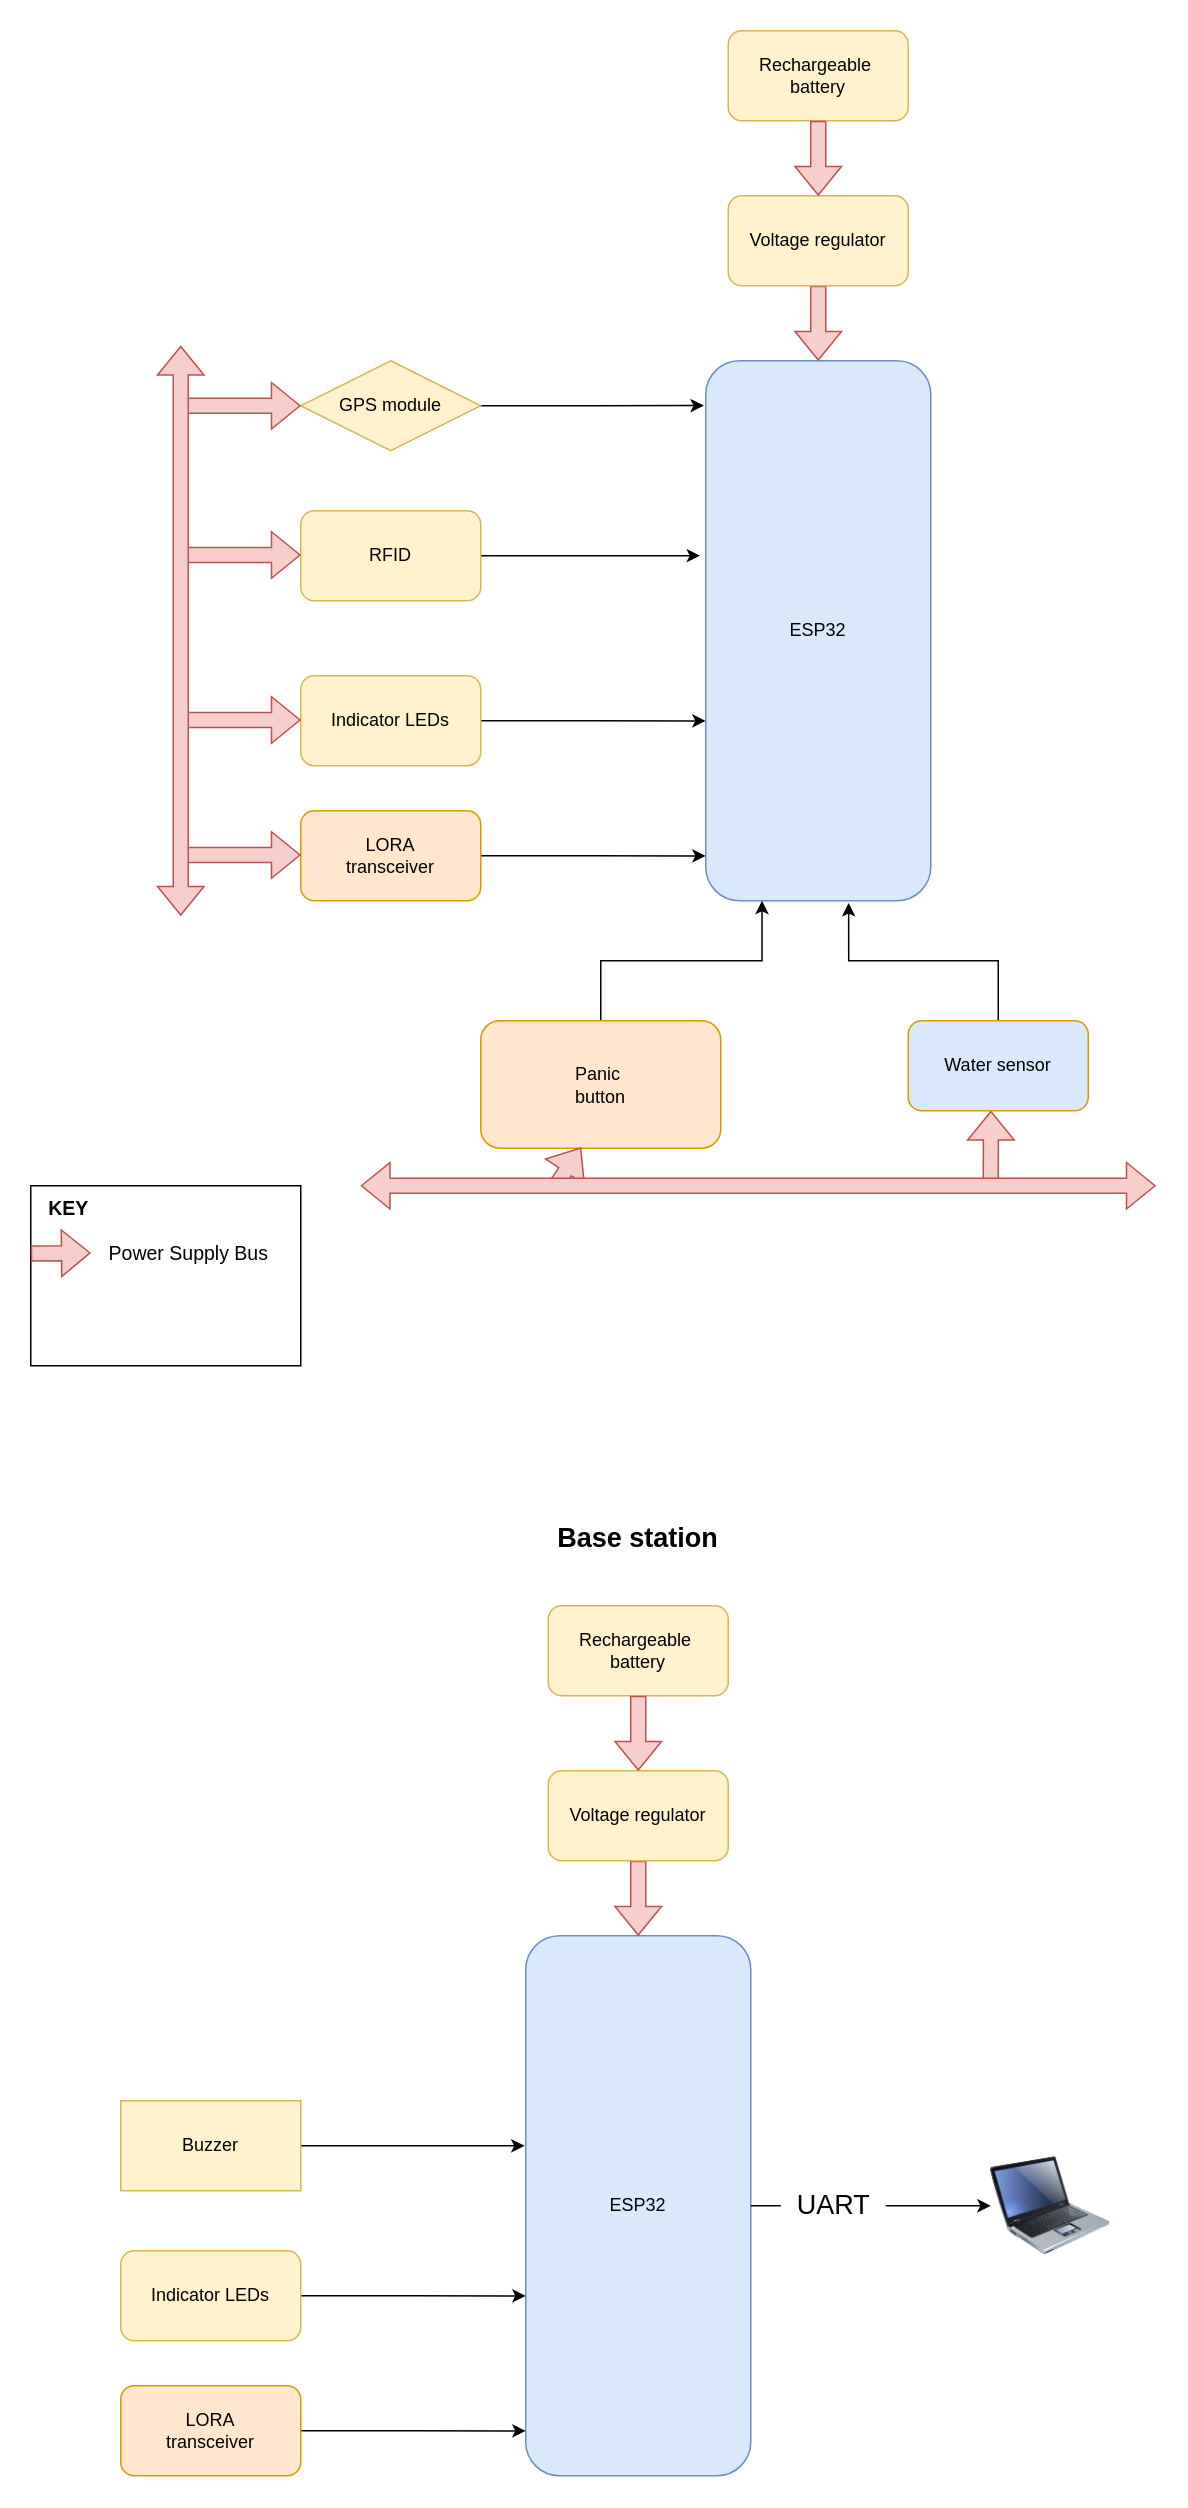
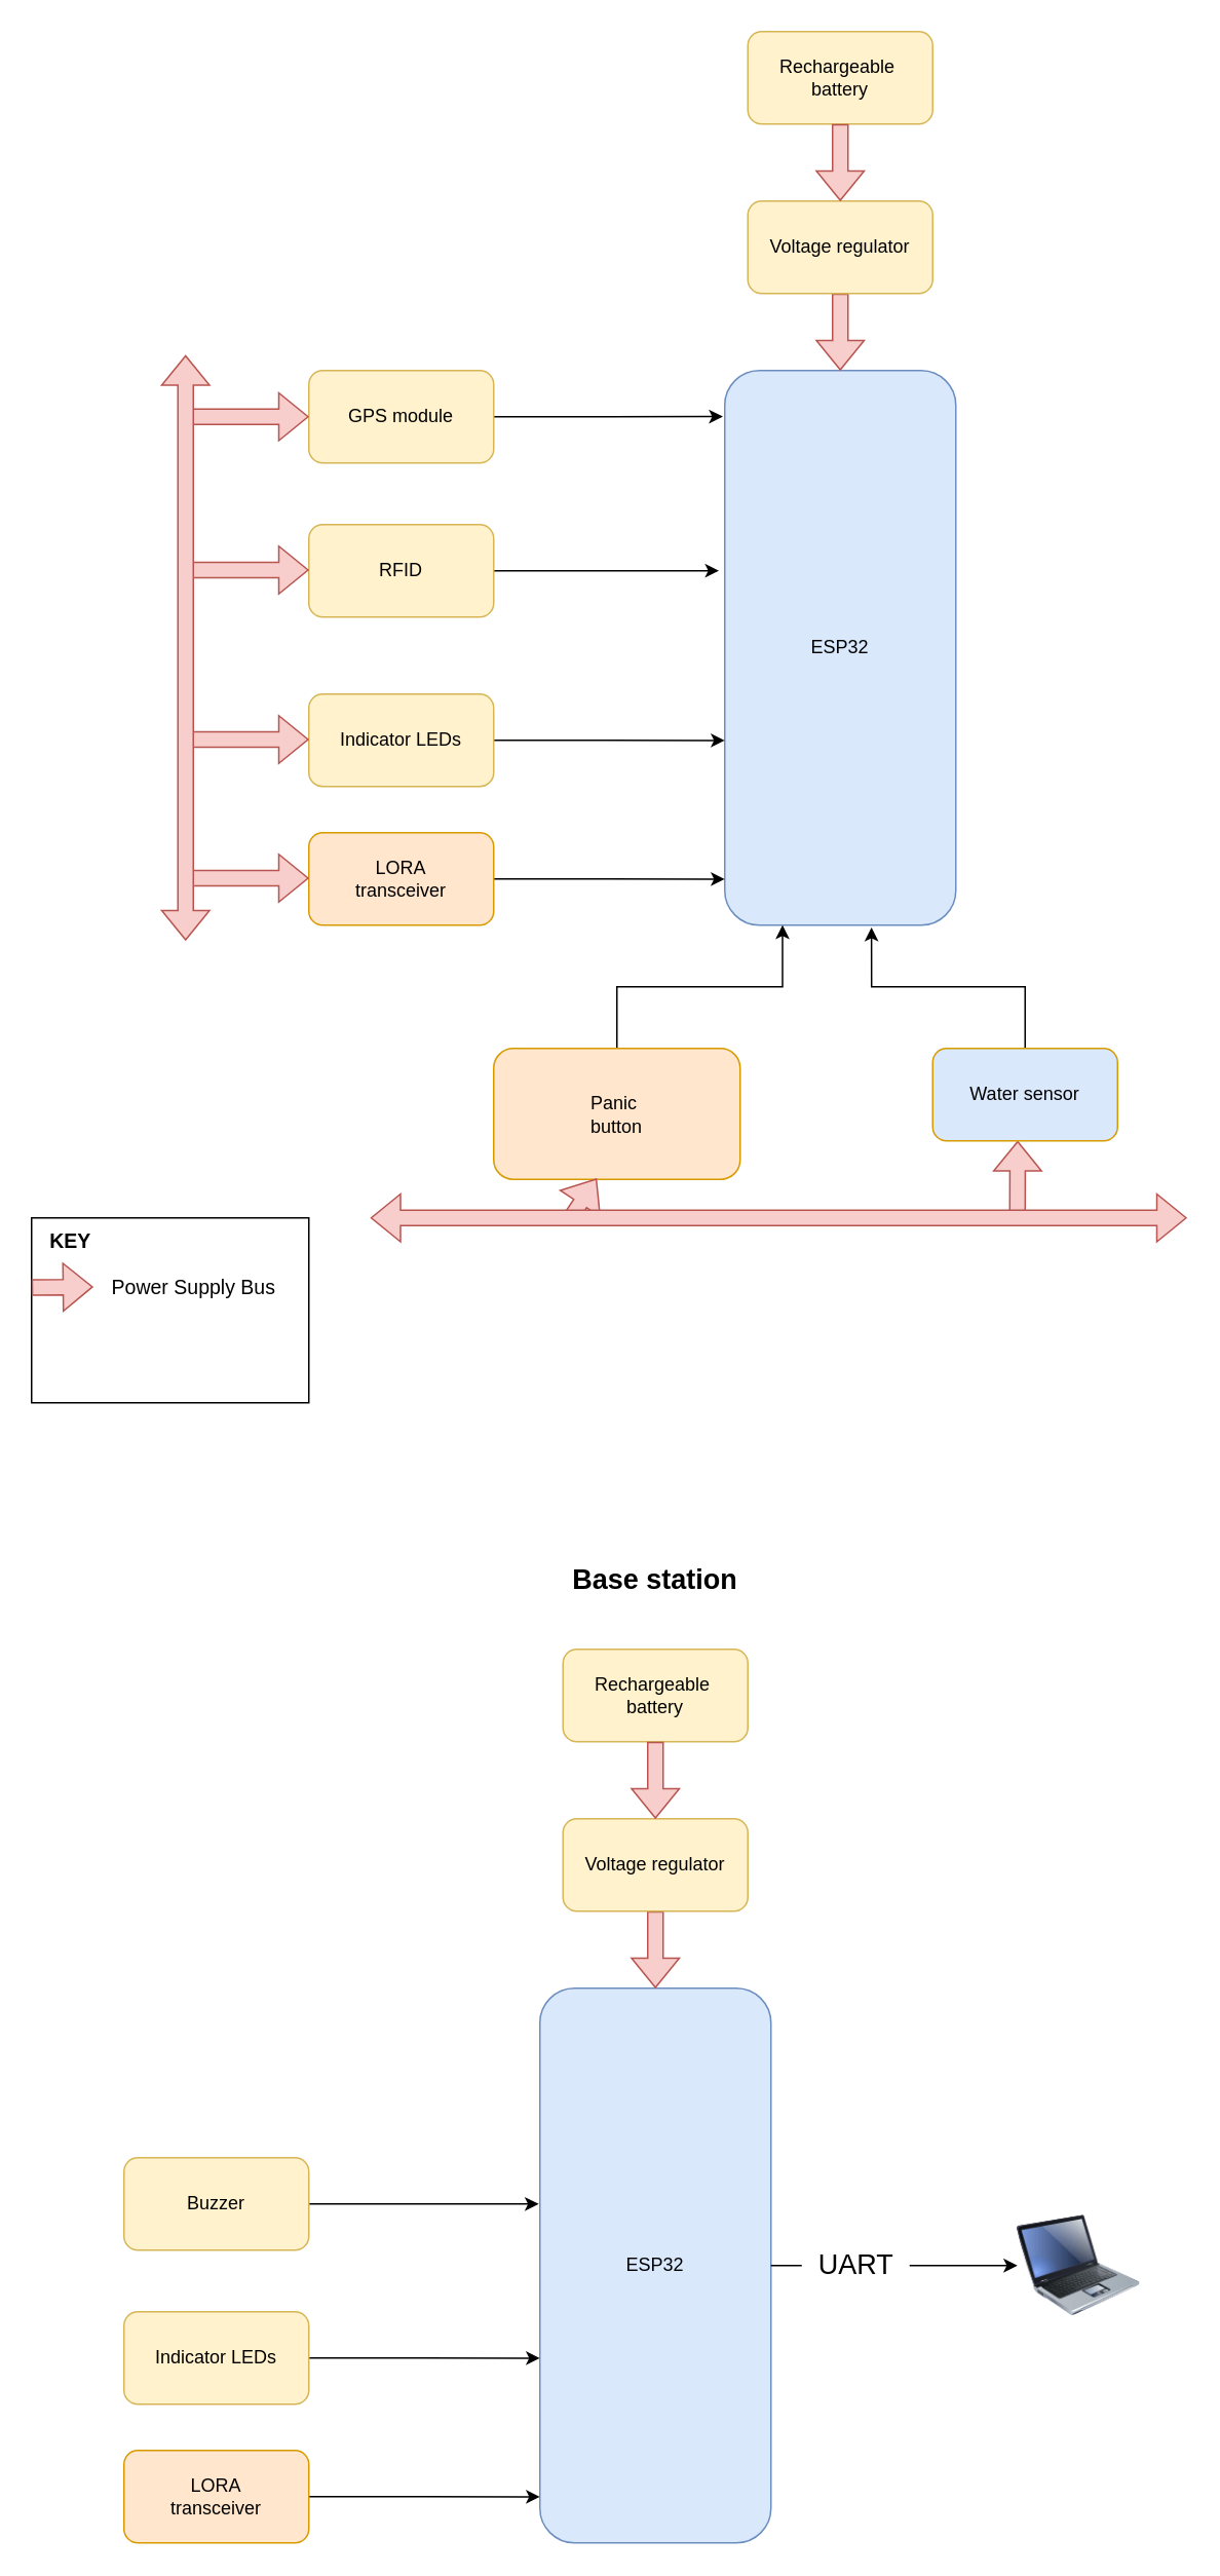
  <mxCell id="0" />
  <mxCell id="1" parent="0" />
  <mxCell id="2" value="" style="rounded=0;whiteSpace=wrap;html=1;glass=0;sketch=0;fontSize=13;" vertex="1" parent="1"><mxGeometry x="20" y="790" width="180" height="120" as="geometry" /></mxCell>
  <mxCell id="3" value="" style="shape=flexArrow;endArrow=classic;html=1;rounded=0;fillColor=#f8cecc;strokeColor=#b85450;entryX=0.418;entryY=0.993;entryDx=0;entryDy=0;entryPerimeter=0;" edge="1" parent="1"><mxGeometry width="50" height="50" relative="1" as="geometry"><mxPoint x="660" y="790.42" as="sourcePoint" /><mxPoint x="660.16" y="740" as="targetPoint" /></mxGeometry></mxCell>
  <mxCell id="4" value="ESP32" style="rounded=1;whiteSpace=wrap;html=1;fillColor=#dae8fc;strokeColor=#6c8ebf;" vertex="1" parent="1"><mxGeometry x="470" y="240" width="150" height="360" as="geometry" /></mxCell>
  <mxCell id="5" style="edgeStyle=orthogonalEdgeStyle;rounded=0;orthogonalLoop=1;jettySize=auto;html=1;entryX=-0.008;entryY=0.083;entryDx=0;entryDy=0;entryPerimeter=0;" edge="1" parent="1" source="6" target="4"><mxGeometry relative="1" as="geometry" /></mxCell>
- <mxCell id="6" value="GPS module" style="rhombus;whiteSpace=wrap;html=1;fillColor=#fff2cc;strokeColor=#d6b656;" vertex="1" parent="1"><mxGeometry x="200" y="240" width="120" height="60" as="geometry" /></mxCell>
+ <mxCell id="6" value="GPS module" style="rounded=1;whiteSpace=wrap;html=1;fillColor=#fff2cc;strokeColor=#d6b656;" vertex="1" parent="1"><mxGeometry x="200" y="240" width="120" height="60" as="geometry" /></mxCell>
  <mxCell id="7" style="edgeStyle=orthogonalEdgeStyle;rounded=0;orthogonalLoop=1;jettySize=auto;html=1;entryX=-0.025;entryY=0.361;entryDx=0;entryDy=0;entryPerimeter=0;" edge="1" parent="1" source="8" target="4"><mxGeometry relative="1" as="geometry" /></mxCell>
  <mxCell id="8" value="RFID" style="rounded=1;whiteSpace=wrap;html=1;fillColor=#fff2cc;strokeColor=#d6b656;" vertex="1" parent="1"><mxGeometry x="200" y="340" width="120" height="60" as="geometry" /></mxCell>
  <mxCell id="9" style="edgeStyle=orthogonalEdgeStyle;rounded=0;orthogonalLoop=1;jettySize=auto;html=1;entryX=0;entryY=0.667;entryDx=0;entryDy=0;entryPerimeter=0;" edge="1" parent="1" source="10" target="4"><mxGeometry relative="1" as="geometry" /></mxCell>
  <mxCell id="10" value="Indicator LEDs" style="rounded=1;whiteSpace=wrap;html=1;fillColor=#fff2cc;strokeColor=#d6b656;" vertex="1" parent="1"><mxGeometry x="200" y="450" width="120" height="60" as="geometry" /></mxCell>
  <mxCell id="11" style="edgeStyle=orthogonalEdgeStyle;rounded=0;orthogonalLoop=1;jettySize=auto;html=1;entryX=0;entryY=0.917;entryDx=0;entryDy=0;entryPerimeter=0;" edge="1" parent="1" source="12" target="4"><mxGeometry relative="1" as="geometry" /></mxCell>
  <mxCell id="12" value="LORA &lt;br&gt;transceiver" style="rounded=1;whiteSpace=wrap;html=1;fillColor=#ffe6cc;strokeColor=#d79b00;" vertex="1" parent="1"><mxGeometry x="200" y="540" width="120" height="60" as="geometry" /></mxCell>
  <mxCell id="13" value="Rechargeable&amp;nbsp;&lt;br&gt;battery" style="rounded=1;whiteSpace=wrap;html=1;fillColor=#fff2cc;strokeColor=#d6b656;" vertex="1" parent="1"><mxGeometry x="485" y="20" width="120" height="60" as="geometry" /></mxCell>
  <mxCell id="14" style="edgeStyle=orthogonalEdgeStyle;rounded=0;orthogonalLoop=1;jettySize=auto;html=1;entryX=0.5;entryY=0;entryDx=0;entryDy=0;shape=flexArrow;fillColor=#f8cecc;strokeColor=#b85450;" edge="1" parent="1" source="15" target="4"><mxGeometry relative="1" as="geometry" /></mxCell>
  <mxCell id="15" value="Voltage regulator" style="rounded=1;whiteSpace=wrap;html=1;fillColor=#fff2cc;strokeColor=#d6b656;" vertex="1" parent="1"><mxGeometry x="485" y="130" width="120" height="60" as="geometry" /></mxCell>
  <mxCell id="16" value="" style="shape=flexArrow;endArrow=classic;html=1;rounded=0;exitX=0.5;exitY=1;exitDx=0;exitDy=0;fillColor=#f8cecc;strokeColor=#b85450;" edge="1" parent="1" source="13" target="15"><mxGeometry width="50" height="50" relative="1" as="geometry"><mxPoint x="480" y="360" as="sourcePoint" /><mxPoint x="530" y="310" as="targetPoint" /></mxGeometry></mxCell>
  <mxCell id="17" value="" style="shape=flexArrow;endArrow=classic;html=1;rounded=0;fillColor=#f8cecc;strokeColor=#b85450;entryX=0;entryY=0.5;entryDx=0;entryDy=0;" edge="1" parent="1" target="6"><mxGeometry width="50" height="50" relative="1" as="geometry"><mxPoint x="120" y="270" as="sourcePoint" /><mxPoint x="260.5" y="240" as="targetPoint" /></mxGeometry></mxCell>
  <mxCell id="18" value="" style="shape=flexArrow;endArrow=classic;html=1;rounded=0;fillColor=#f8cecc;strokeColor=#b85450;entryX=0;entryY=0.5;entryDx=0;entryDy=0;" edge="1" parent="1"><mxGeometry width="50" height="50" relative="1" as="geometry"><mxPoint x="120" y="369.5" as="sourcePoint" /><mxPoint x="200" y="369.5" as="targetPoint" /></mxGeometry></mxCell>
  <mxCell id="19" value="" style="shape=flexArrow;endArrow=classic;html=1;rounded=0;fillColor=#f8cecc;strokeColor=#b85450;entryX=0;entryY=0.5;entryDx=0;entryDy=0;" edge="1" parent="1"><mxGeometry width="50" height="50" relative="1" as="geometry"><mxPoint x="120" y="479.5" as="sourcePoint" /><mxPoint x="200" y="479.5" as="targetPoint" /></mxGeometry></mxCell>
  <mxCell id="20" value="" style="shape=flexArrow;endArrow=classic;html=1;rounded=0;fillColor=#f8cecc;strokeColor=#b85450;entryX=0;entryY=0.5;entryDx=0;entryDy=0;" edge="1" parent="1"><mxGeometry width="50" height="50" relative="1" as="geometry"><mxPoint x="120" y="569.5" as="sourcePoint" /><mxPoint x="200" y="569.5" as="targetPoint" /></mxGeometry></mxCell>
  <mxCell id="21" value="" style="shape=flexArrow;endArrow=classic;startArrow=classic;html=1;rounded=0;fillColor=#f8cecc;strokeColor=#b85450;" edge="1" parent="1"><mxGeometry width="100" height="100" relative="1" as="geometry"><mxPoint x="120" y="610" as="sourcePoint" /><mxPoint x="120" y="230" as="targetPoint" /></mxGeometry></mxCell>
  <mxCell id="22" style="edgeStyle=orthogonalEdgeStyle;rounded=0;orthogonalLoop=1;jettySize=auto;html=1;entryX=0.25;entryY=1;entryDx=0;entryDy=0;" edge="1" parent="1" source="23" target="4"><mxGeometry relative="1" as="geometry" /></mxCell>
  <mxCell id="23" value="Panic&amp;nbsp;&lt;br&gt;button" style="rounded=1;whiteSpace=wrap;html=1;fillColor=#ffe6cc;strokeColor=#d79b00;" vertex="1" parent="1"><mxGeometry x="320" y="680" width="160" height="85" as="geometry" /></mxCell>
  <mxCell id="24" style="edgeStyle=orthogonalEdgeStyle;rounded=0;orthogonalLoop=1;jettySize=auto;html=1;entryX=0.635;entryY=1.004;entryDx=0;entryDy=0;entryPerimeter=0;" edge="1" parent="1" source="25" target="4"><mxGeometry relative="1" as="geometry" /></mxCell>
  <mxCell id="25" value="Water sensor" style="rounded=1;whiteSpace=wrap;html=1;fillColor=#dae8fc;strokeColor=#d79b00;" vertex="1" parent="1"><mxGeometry x="605" y="680" width="120" height="60" as="geometry" /></mxCell>
  <mxCell id="26" value="" style="shape=flexArrow;endArrow=classic;html=1;rounded=0;fillColor=#f8cecc;strokeColor=#b85450;entryX=0.418;entryY=0.993;entryDx=0;entryDy=0;entryPerimeter=0;" edge="1" parent="1" target="23"><mxGeometry width="50" height="50" relative="1" as="geometry"><mxPoint x="370" y="790" as="sourcePoint" /><mxPoint x="440" y="780" as="targetPoint" /></mxGeometry></mxCell>
  <mxCell id="27" value="" style="shape=flexArrow;endArrow=classic;startArrow=classic;html=1;rounded=0;fillColor=#f8cecc;strokeColor=#b85450;" edge="1" parent="1"><mxGeometry width="100" height="100" relative="1" as="geometry"><mxPoint x="770" y="790" as="sourcePoint" /><mxPoint x="240" y="790" as="targetPoint" /></mxGeometry></mxCell>
  <mxCell id="28" value="" style="shape=flexArrow;endArrow=classic;html=1;rounded=0;fillColor=#f8cecc;strokeColor=#b85450;" edge="1" parent="1"><mxGeometry width="50" height="50" relative="1" as="geometry"><mxPoint x="20" y="835.21" as="sourcePoint" /><mxPoint x="60" y="834.79" as="targetPoint" /></mxGeometry></mxCell>
  <mxCell id="29" value="&lt;font style=&quot;font-size: 13px;&quot;&gt;Power Supply Bus&lt;/font&gt;" style="text;html=1;align=center;verticalAlign=middle;resizable=0;points=[];autosize=1;strokeColor=none;fillColor=none;" vertex="1" parent="1"><mxGeometry x="60" y="820" width="130" height="30" as="geometry" /></mxCell>
  <mxCell id="30" value="&lt;b&gt;KEY&lt;/b&gt;" style="text;html=1;align=center;verticalAlign=middle;resizable=0;points=[];autosize=1;strokeColor=none;fillColor=none;fontSize=13;" vertex="1" parent="1"><mxGeometry x="20" y="790" width="50" height="30" as="geometry" /></mxCell>
  <mxCell id="31" style="edgeStyle=orthogonalEdgeStyle;rounded=0;orthogonalLoop=1;jettySize=auto;html=1;fontSize=18;startArrow=none;" edge="1" parent="1" source="44" target="42"><mxGeometry relative="1" as="geometry" /></mxCell>
  <mxCell id="32" value="ESP32" style="rounded=1;whiteSpace=wrap;html=1;fillColor=#dae8fc;strokeColor=#6c8ebf;" vertex="1" parent="1"><mxGeometry x="350" y="1290" width="150" height="360" as="geometry" /></mxCell>
  <mxCell id="33" style="edgeStyle=orthogonalEdgeStyle;rounded=0;orthogonalLoop=1;jettySize=auto;html=1;entryX=0;entryY=0.667;entryDx=0;entryDy=0;entryPerimeter=0;" edge="1" parent="1" source="34" target="32"><mxGeometry relative="1" as="geometry" /></mxCell>
  <mxCell id="34" value="Indicator LEDs" style="rounded=1;whiteSpace=wrap;html=1;fillColor=#fff2cc;strokeColor=#d6b656;" vertex="1" parent="1"><mxGeometry x="80" y="1500" width="120" height="60" as="geometry" /></mxCell>
  <mxCell id="35" style="edgeStyle=orthogonalEdgeStyle;rounded=0;orthogonalLoop=1;jettySize=auto;html=1;entryX=0;entryY=0.917;entryDx=0;entryDy=0;entryPerimeter=0;" edge="1" parent="1" source="36" target="32"><mxGeometry relative="1" as="geometry" /></mxCell>
  <mxCell id="36" value="LORA &lt;br&gt;transceiver" style="rounded=1;whiteSpace=wrap;html=1;fillColor=#ffe6cc;strokeColor=#d79b00;" vertex="1" parent="1"><mxGeometry x="80" y="1590" width="120" height="60" as="geometry" /></mxCell>
  <mxCell id="37" value="Rechargeable&amp;nbsp;&lt;br&gt;battery" style="rounded=1;whiteSpace=wrap;html=1;fillColor=#fff2cc;strokeColor=#d6b656;" vertex="1" parent="1"><mxGeometry x="365" y="1070" width="120" height="60" as="geometry" /></mxCell>
  <mxCell id="38" style="edgeStyle=orthogonalEdgeStyle;rounded=0;orthogonalLoop=1;jettySize=auto;html=1;entryX=0.5;entryY=0;entryDx=0;entryDy=0;shape=flexArrow;fillColor=#f8cecc;strokeColor=#b85450;" edge="1" parent="1" source="39" target="32"><mxGeometry relative="1" as="geometry" /></mxCell>
  <mxCell id="39" value="Voltage regulator" style="rounded=1;whiteSpace=wrap;html=1;fillColor=#fff2cc;strokeColor=#d6b656;" vertex="1" parent="1"><mxGeometry x="365" y="1180" width="120" height="60" as="geometry" /></mxCell>
  <mxCell id="40" value="" style="shape=flexArrow;endArrow=classic;html=1;rounded=0;exitX=0.5;exitY=1;exitDx=0;exitDy=0;fillColor=#f8cecc;strokeColor=#b85450;" edge="1" parent="1" source="37" target="39"><mxGeometry width="50" height="50" relative="1" as="geometry"><mxPoint x="360" y="1410" as="sourcePoint" /><mxPoint x="410" y="1360" as="targetPoint" /></mxGeometry></mxCell>
  <mxCell id="41" value="&lt;b&gt;&lt;font style=&quot;font-size: 18px;&quot;&gt;Base station&lt;/font&gt;&lt;/b&gt;" style="text;strokeColor=none;align=center;fillColor=none;html=1;verticalAlign=middle;whiteSpace=wrap;rounded=0;fontSize=13;" vertex="1" parent="1"><mxGeometry x="275" y="1010" width="300" height="30" as="geometry" /></mxCell>
  <mxCell id="42" value="" style="image;html=1;image=img/lib/clip_art/computers/Laptop_128x128.png;rounded=0;glass=0;sketch=0;fontSize=18;" vertex="1" parent="1"><mxGeometry x="660" y="1430" width="80" height="80" as="geometry" /></mxCell>
  <mxCell id="43" value="" style="edgeStyle=orthogonalEdgeStyle;rounded=0;orthogonalLoop=1;jettySize=auto;html=1;fontSize=18;endArrow=none;" edge="1" parent="1" source="32" target="44"><mxGeometry relative="1" as="geometry"><mxPoint x="500" y="1470" as="sourcePoint" /><mxPoint x="610" y="1470" as="targetPoint" /></mxGeometry></mxCell>
  <mxCell id="44" value="UART" style="text;html=1;align=center;verticalAlign=middle;resizable=0;points=[];autosize=1;strokeColor=none;fillColor=none;fontSize=18;" vertex="1" parent="1"><mxGeometry x="520" y="1450" width="70" height="40" as="geometry" /></mxCell>
  <mxCell id="45" style="edgeStyle=orthogonalEdgeStyle;rounded=0;orthogonalLoop=1;jettySize=auto;html=1;entryX=-0.005;entryY=0.389;entryDx=0;entryDy=0;entryPerimeter=0;fontSize=18;" edge="1" parent="1" source="46" target="32"><mxGeometry relative="1" as="geometry" /></mxCell>
- <mxCell id="46" value="Buzzer" style="whiteSpace=wrap;html=1;fillColor=#fff2cc;strokeColor=#d6b656;rounded=0;" vertex="1" parent="1"><mxGeometry x="80" y="1400" width="120" height="60" as="geometry" /></mxCell>
+ <mxCell id="46" value="Buzzer" style="rounded=1;whiteSpace=wrap;html=1;fillColor=#fff2cc;strokeColor=#d6b656;" vertex="1" parent="1"><mxGeometry x="80" y="1400" width="120" height="60" as="geometry" /></mxCell>
